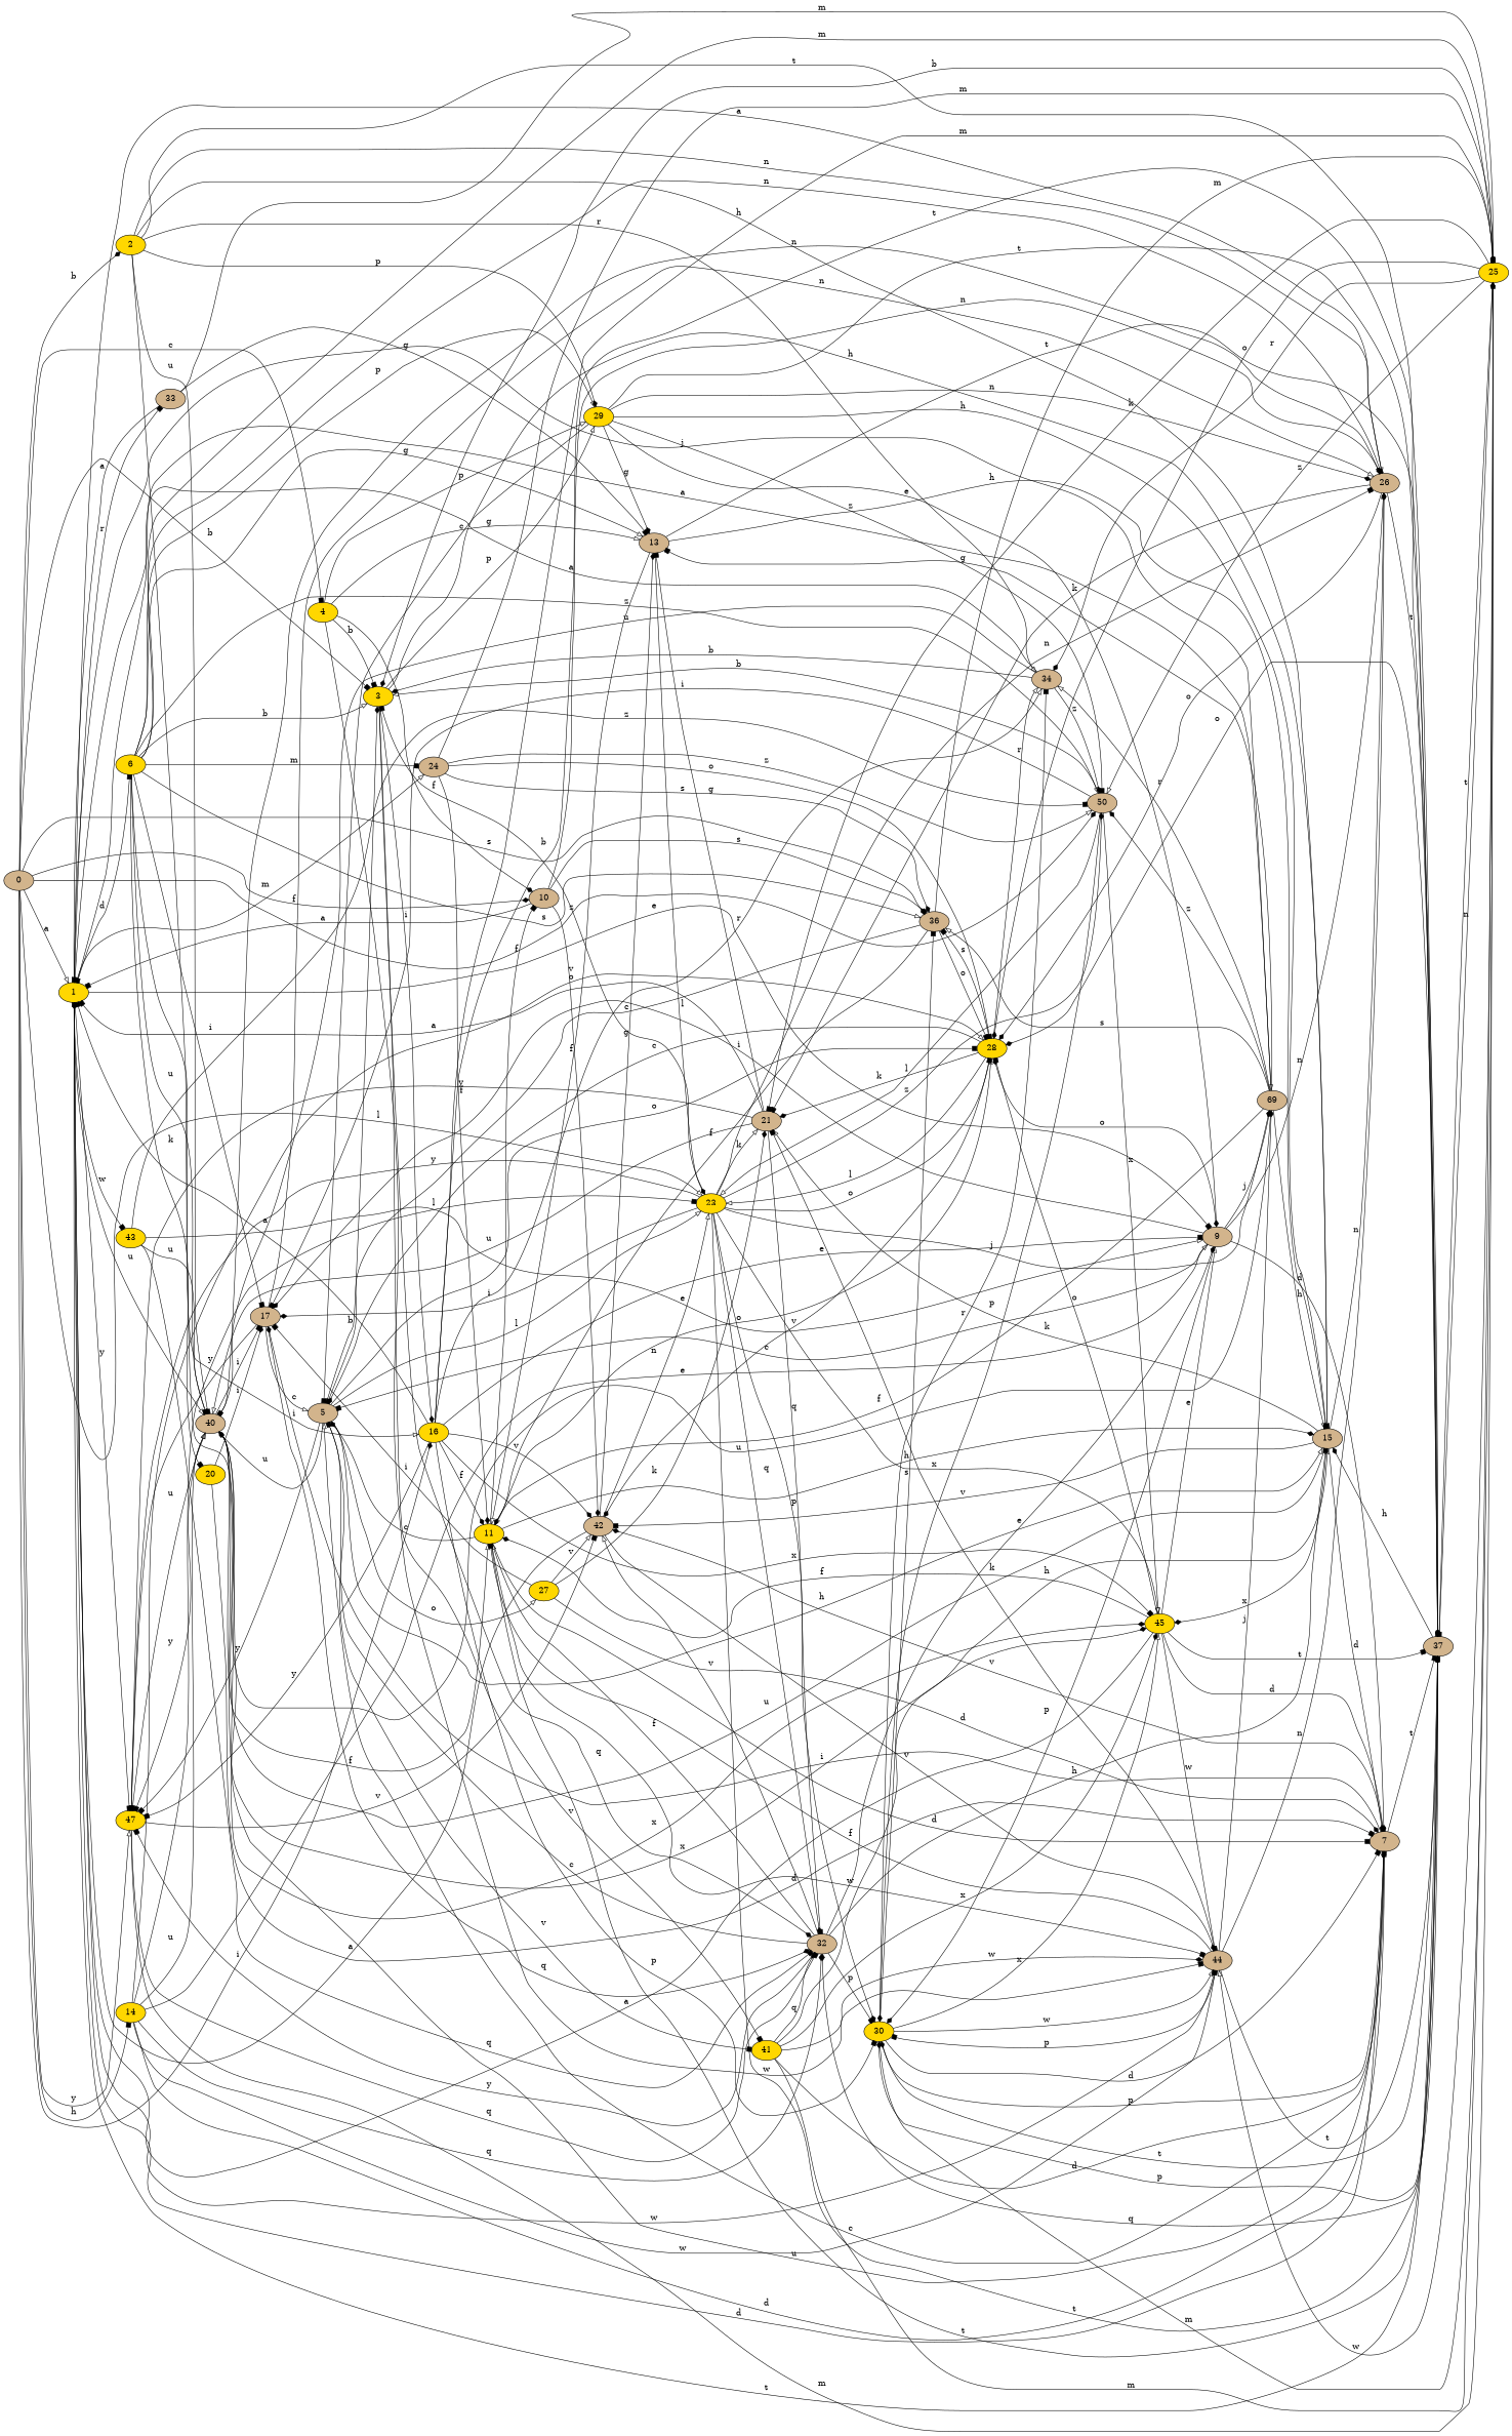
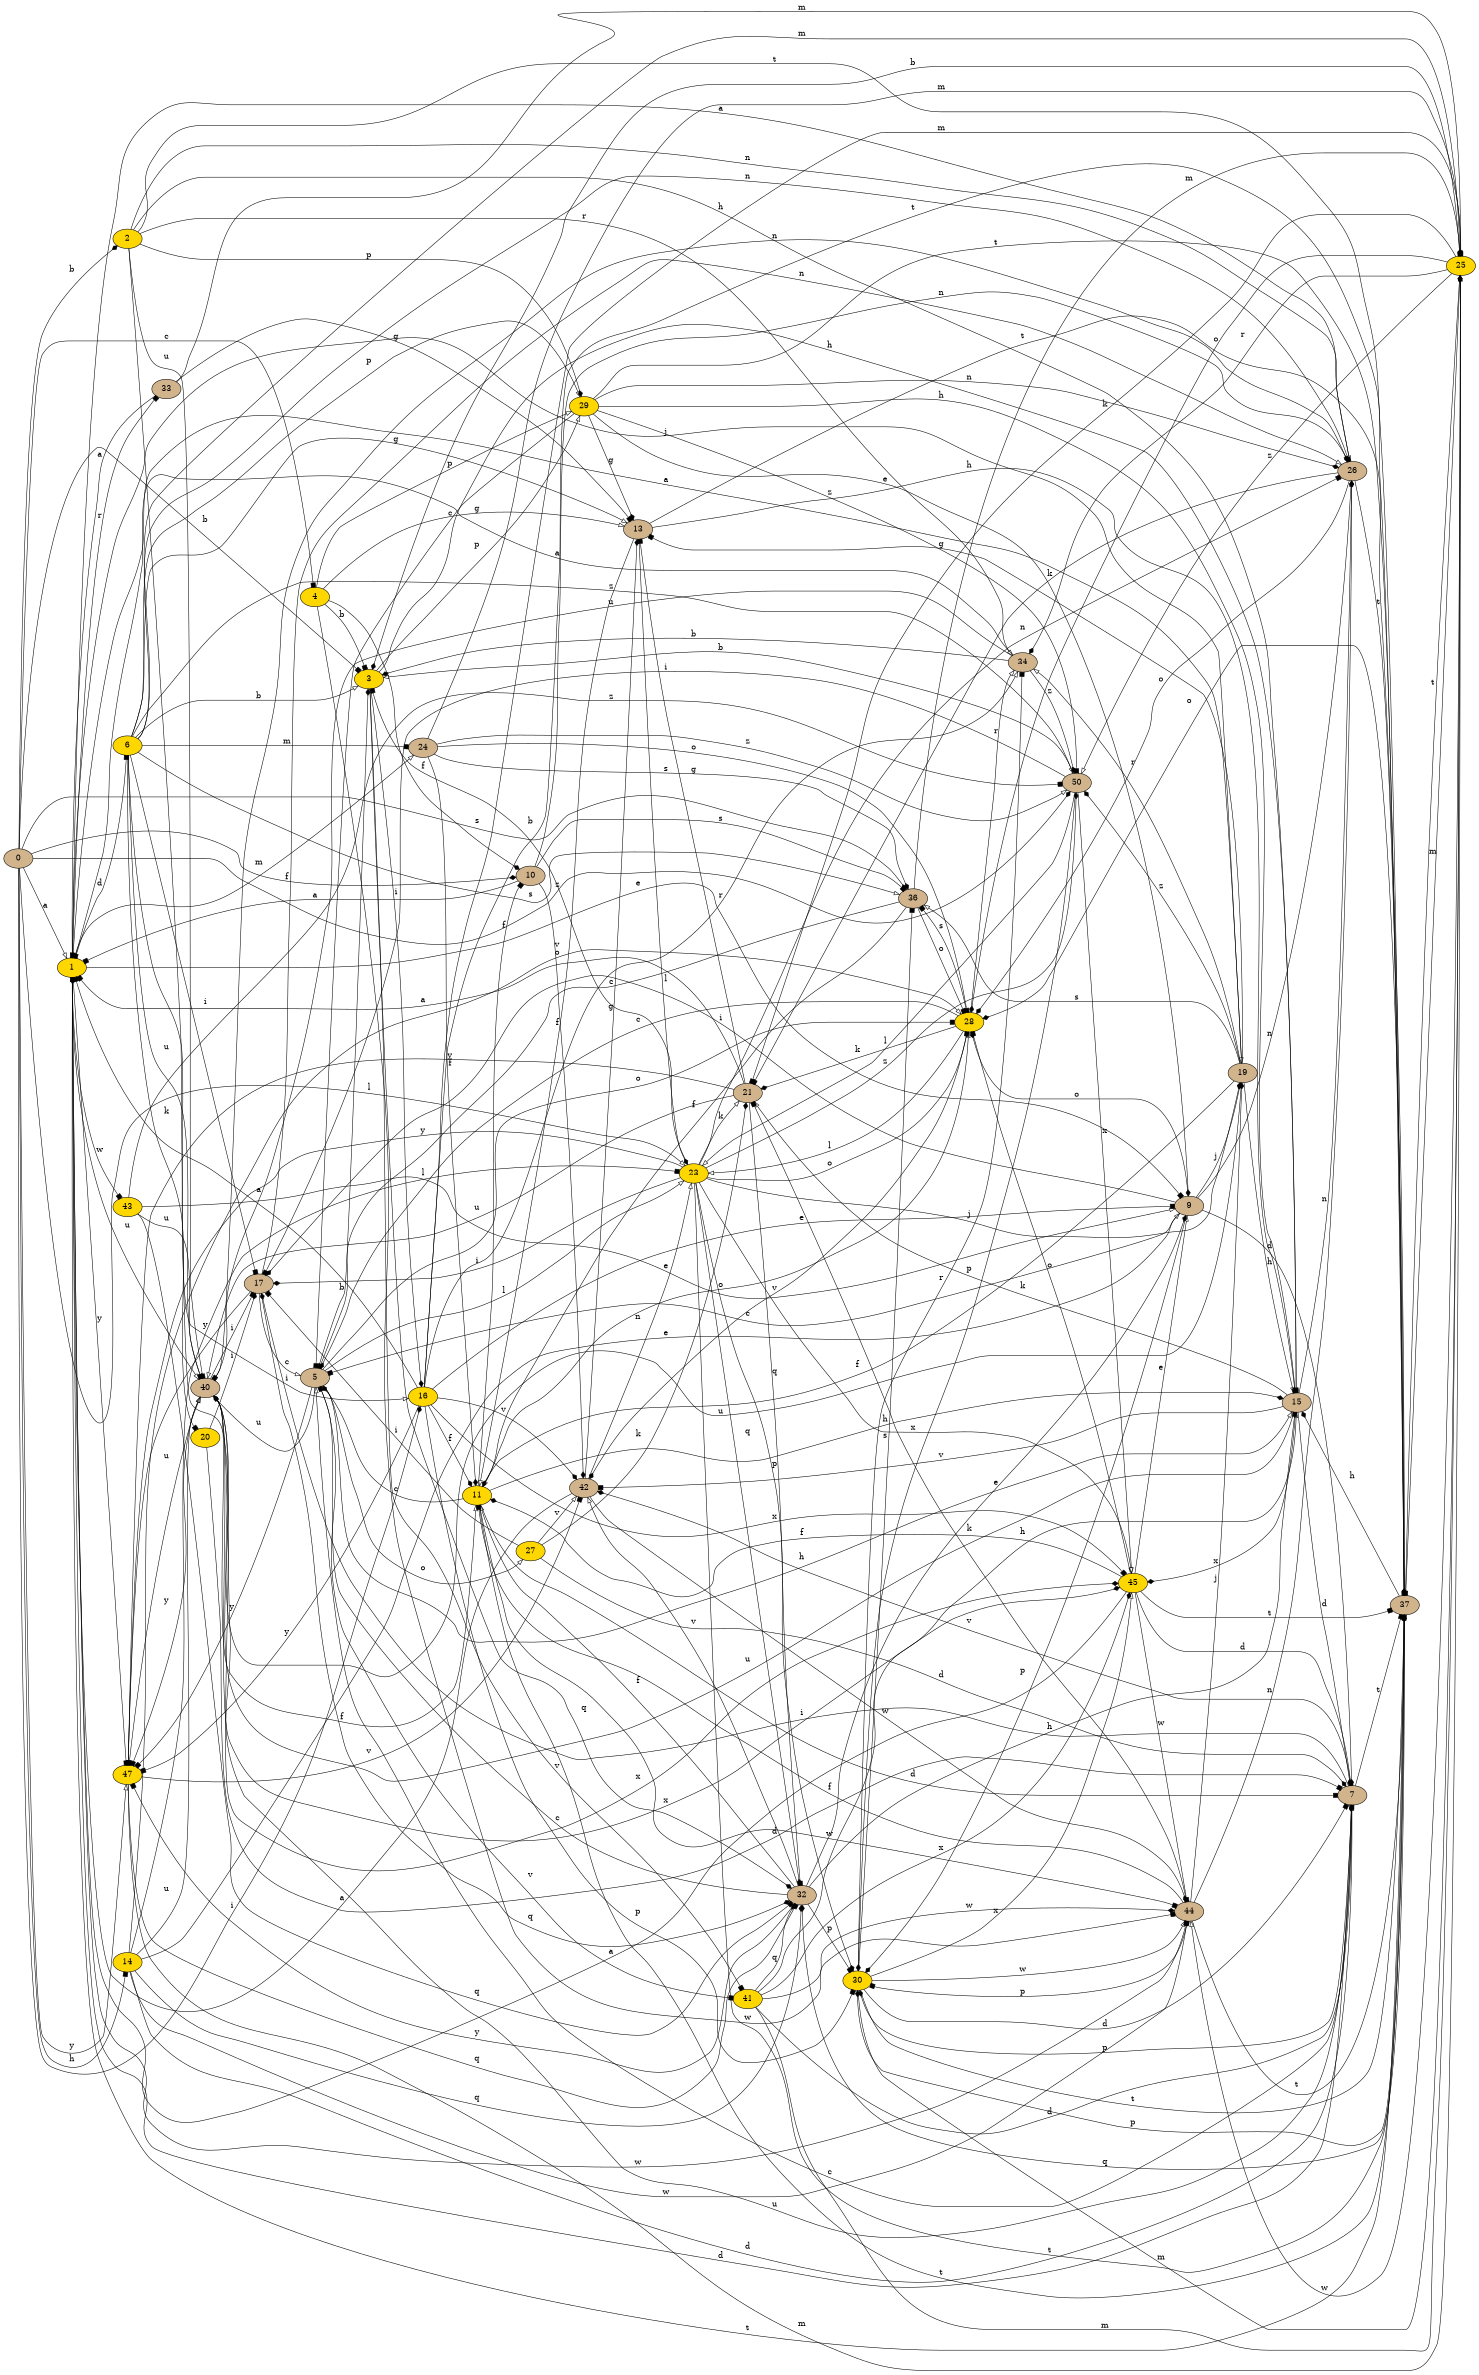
  strict digraph {
    fontname="DejaVu Serif"
    rankdir=LR
    node [fillcolor=tan fontname="DejaVu Serif" style=filled]
    edge [arrowhead=box fontname="DejaVu Serif"]
    1 [fillcolor=gold]
    0
    2 [fillcolor=gold]
    3 [fillcolor=gold]
    4 [fillcolor=gold]
    10
    14 [fillcolor=gold]
    16 [fillcolor=gold]
    23 [fillcolor=gold]
    36
    47 [fillcolor=gold]
    50
    6 [fillcolor=gold]
    7
    9
-   19 [label=69]
+   19
    24
    33
    37
    40
    43 [fillcolor=gold]
    44
    15
    26
    29 [fillcolor=gold]
    34
    45 [fillcolor=gold]
    32
    41 [fillcolor=gold]
    13
    42
    28 [fillcolor=gold]
    25 [fillcolor=gold]
    30 [fillcolor=gold]
    11 [fillcolor=gold]
    17
    21
    5
    20 [fillcolor=gold]
    27 [fillcolor=gold]
    1 -> 47 [label=y]
    1 -> 6 [label=d]
    1 -> 7 [arrowhead=diamond label=d]
    1 -> 9 [label=e]
    1 -> 19 [arrowhead=onormal label=j]
    1 -> 24 [arrowhead=onormal label=m]
    1 -> 33 [label=r]
    1 -> 37 [arrowhead=diamond label=t]
    1 -> 40 [arrowhead=onormal label=u]
    1 -> 43 [label=w]
    1 -> 44 [label=w]
    0 -> 1 [arrowhead=onormal label=a]
    0 -> 2 [arrowhead=diamond label=b]
    0 -> 3 [label=b]
    0 -> 4 [label=c]
    0 -> 10 [arrowhead=diamond label=f]
    0 -> 14 [label=h]
    0 -> 16 [arrowhead=diamond label=i]
    0 -> 23 [arrowhead=onormal label=l]
    0 -> 36 [arrowhead=diamond label=s]
    0 -> 47 [arrowhead=onormal label=y]
    0 -> 50 [arrowhead=diamond label=z]
    2 -> 37 [arrowhead=diamond label=t]
    2 -> 40 [label=u]
    2 -> 15 [arrowhead=onormal label=h]
    2 -> 26 [arrowhead=onormal label=n]
    2 -> 29 [arrowhead=diamond label=p]
    2 -> 34 [arrowhead=onormal label=r]
    2 -> 45 [arrowhead=diamond label=x]
    3 -> 16 [arrowhead=diamond label=i]
    3 -> 15 [label=h]
    3 -> 29 [arrowhead=onormal label=p]
    3 -> 32 [arrowhead=diamond label=q]
    3 -> 41 [label=v]
    4 -> 3 [label=b]
    4 -> 10 [arrowhead=diamond label=f]
    4 -> 44 [label=w]
    4 -> 29 [arrowhead=onormal label=p]
    4 -> 13 [arrowhead=onormal label=g]
    10 -> 1 [label=a]
    10 -> 36 [label=s]
    10 -> 26 [arrowhead=onormal label=n]
    10 -> 42 [arrowhead=diamond label=v]
    14 -> 23 [label=l]
    14 -> 7 [arrowhead=onormal label=d]
    14 -> 9 [arrowhead=onormal label=e]
    14 -> 40 [arrowhead=onormal label=u]
    14 -> 44 [label=w]
    14 -> 32 [arrowhead=diamond label=q]
    14 -> 28 [arrowhead=onormal label=o]
    16 -> 1 [label=a]
    16 -> 47 [label=y]
    16 -> 9 [label=e]
    16 -> 37 [label=t]
    16 -> 34 [arrowhead=onormal label=r]
    16 -> 45 [label=x]
    16 -> 42 [arrowhead=diamond label=v]
    16 -> 25 [label=m]
    16 -> 30 [label=p]
    16 -> 11 [arrowhead=diamond label=f]
    23 -> 3 [label=b]
    23 -> 47 [label=y]
    23 -> 50 [arrowhead=diamond label=z]
    23 -> 19 [arrowhead=diamond label=j]
    23 -> 37 [arrowhead=diamond label=t]
    23 -> 26 [label=n]
    23 -> 45 [arrowhead=onormal label=x]
    23 -> 32 [arrowhead=diamond label=q]
    23 -> 28 [label=o]
    23 -> 30 [arrowhead=diamond label=p]
    23 -> 17 [arrowhead=diamond label=i]
    23 -> 21 [arrowhead=onormal label=k]
    36 -> 28 [label=o]
    36 -> 25 [label=m]
    36 -> 11 [arrowhead=onormal label=f]
    36 -> 5 [label=c]
    47 -> 40 [arrowhead=onormal label=u]
    47 -> 32 [label=q]
    47 -> 42 [label=v]
    47 -> 25 [arrowhead=onormal label=m]
    50 -> 3 [arrowhead=onormal label=b]
    50 -> 23 [arrowhead=onormal label=l]
    50 -> 45 [arrowhead=onormal label=x]
    50 -> 30 [arrowhead=diamond label=p]
    50 -> 17 [label=i]
    6 -> 3 [arrowhead=onormal label=b]
    6 -> 16 [arrowhead=onormal label=i]
    6 -> 36 [arrowhead=onormal label=s]
    6 -> 50 [arrowhead=onormal label=z]
    6 -> 24 [label=m]
    6 -> 40 [label=u]
    6 -> 26 [label=n]
    6 -> 29 [arrowhead=onormal label=p]
    6 -> 13 [arrowhead=onormal label=g]
    6 -> 25 [arrowhead=diamond label=m]
    6 -> 17 [label=i]
    6 -> 20 [label=k]
    7 -> 37 [label=t]
    7 -> 40 [arrowhead=diamond label=u]
    7 -> 42 [arrowhead=diamond label=v]
    7 -> 30 [arrowhead=diamond label=p]
    7 -> 17 [arrowhead=diamond label=i]
    7 -> 5 [arrowhead=onormal label=c]
    9 -> 7 [arrowhead=diamond label=d]
    9 -> 19 [arrowhead=diamond label=j]
    9 -> 26 [arrowhead=onormal label=n]
    9 -> 28 [arrowhead=diamond label=o]
    9 -> 30 [arrowhead=diamond label=p]
    9 -> 17 [arrowhead=diamond label=i]
    9 -> 5 [label=c]
    19 -> 1 [label=a]
    19 -> 36 [arrowhead=onormal label=s]
    19 -> 50 [arrowhead=diamond label=z]
    19 -> 40 [arrowhead=diamond label=u]
    19 -> 15 [arrowhead=onormal label=h]
    19 -> 34 [arrowhead=onormal label=r]
    19 -> 13 [label=g]
    19 -> 11 [arrowhead=diamond label=f]
    24 -> 36 [arrowhead=diamond label=s]
    24 -> 50 [arrowhead=onormal label=z]
    24 -> 28 [label=o]
    24 -> 25 [arrowhead=onormal label=m]
    24 -> 11 [arrowhead=diamond label=f]
    33 -> 1 [arrowhead=onormal label=a]
    33 -> 13 [label=g]
    33 -> 25 [arrowhead=diamond label=m]
    37 -> 15 [arrowhead=diamond label=h]
    37 -> 32 [arrowhead=diamond label=q]
    37 -> 28 [arrowhead=diamond label=o]
-   37 -> 25 [arrowhead=diamond label=n]
+   37 -> 25 [arrowhead=diamond label=m]
    37 -> 30 [arrowhead=diamond label=p]
    40 -> 47 [label=y]
    40 -> 26 [arrowhead=diamond label=n]
    40 -> 45 [arrowhead=diamond label=x]
    40 -> 11 [arrowhead=onormal label=f]
    40 -> 17 [label=i]
    43 -> 50 [label=z]
    43 -> 9 [arrowhead=onormal label=e]
    43 -> 40 [label=u]
    43 -> 32 [label=q]
    44 -> 19 [arrowhead=diamond label=j]
    44 -> 37 [arrowhead=onormal label=t]
    44 -> 26 [arrowhead=diamond label=n]
    44 -> 30 [label=p]
    44 -> 11 [label=f]
    44 -> 21 [label=k]
    15 -> 7 [arrowhead=diamond label=d]
    15 -> 40 [arrowhead=onormal label=u]
    15 -> 26 [arrowhead=diamond label=n]
    15 -> 45 [arrowhead=diamond label=x]
    15 -> 42 [label=v]
    15 -> 21 [arrowhead=onormal label=k]
    26 -> 1 [label=a]
    26 -> 37 [arrowhead=onormal label=t]
    26 -> 28 [arrowhead=diamond label=o]
    26 -> 21 [label=k]
    29 -> 50 [label=z]
    29 -> 9 [arrowhead=diamond label=e]
    29 -> 37 [arrowhead=diamond label=t]
    29 -> 15 [label=h]
    29 -> 26 [arrowhead=diamond label=n]
    29 -> 13 [arrowhead=diamond label=g]
    29 -> 5 [label=c]
    34 -> 1 [label=a]
    34 -> 3 [arrowhead=diamond label=b]
    34 -> 50 [arrowhead=diamond label=z]
    34 -> 40 [label=u]
    45 -> 1 [arrowhead=diamond label=a]
    45 -> 7 [label=d]
    45 -> 9 [arrowhead=onormal label=e]
    45 -> 37 [label=t]
    45 -> 44 [label=w]
    45 -> 28 [label=o]
    45 -> 11 [arrowhead=diamond label=f]
    32 -> 47 [label=y]
    32 -> 9 [arrowhead=diamond label=e]
    32 -> 15 [label=h]
    32 -> 42 [arrowhead=onormal label=v]
    32 -> 30 [label=p]
    32 -> 11 [arrowhead=onormal label=f]
    32 -> 5 [label=c]
    41 -> 7 [label=d]
    41 -> 44 [arrowhead=diamond label=w]
    41 -> 15 [arrowhead=onormal label=h]
    41 -> 45 [arrowhead=diamond label=x]
    41 -> 32 [arrowhead=diamond label=q]
    41 -> 25 [arrowhead=diamond label=m]
    13 -> 23 [arrowhead=diamond label=l]
    13 -> 37 [arrowhead=diamond label=t]
    13 -> 15 [label=h]
    13 -> 11 [arrowhead=onormal label=f]
    42 -> 1 [label=a]
    42 -> 23 [arrowhead=onormal label=n]
-   42 -> 44 [arrowhead=diamond label=v]
+   42 -> 44 [arrowhead=diamond label=w]
    42 -> 13 [arrowhead=diamond label=g]
    28 -> 23 [arrowhead=onormal label=l]
    28 -> 36 [label=s]
    28 -> 34 [arrowhead=onormal label=r]
    28 -> 42 [arrowhead=diamond label=v]
    28 -> 21 [arrowhead=diamond label=k]
    28 -> 5 [arrowhead=diamond label=c]
    25 -> 3 [arrowhead=diamond label=b]
    25 -> 50 [arrowhead=onormal label=z]
    25 -> 37 [label=t]
    25 -> 44 [arrowhead=onormal label=w]
    25 -> 34 [arrowhead=diamond label=r]
    25 -> 28 [arrowhead=diamond label=o]
    25 -> 21 [label=k]
    30 -> 36 [label=s]
    30 -> 7 [label=d]
    30 -> 37 [arrowhead=onormal label=t]
    30 -> 44 [arrowhead=onormal label=w]
    30 -> 34 [label=r]
    30 -> 45 [arrowhead=onormal label=x]
    30 -> 25 [arrowhead=onormal label=m]
    11 -> 10 [label=f]
    11 -> 7 [label=d]
    11 -> 37 [label=t]
    11 -> 44 [label=w]
    11 -> 15 [arrowhead=diamond label=h]
    11 -> 28 [arrowhead=onormal label=o]
    11 -> 5 [arrowhead=diamond label=c]
    17 -> 47 [label=y]
    17 -> 26 [arrowhead=onormal label=n]
    17 -> 32 [arrowhead=diamond label=q]
    17 -> 5 [arrowhead=onormal label=c]
    21 -> 1 [label=a]
    21 -> 47 [label=y]
    21 -> 40 [arrowhead=onormal label=u]
    21 -> 32 [label=q]
    21 -> 13 [label=g]
    5 -> 3 [arrowhead=diamond label=b]
    5 -> 23 [arrowhead=onormal label=l]
    5 -> 47 [label=y]
    5 -> 40 [arrowhead=onormal label=u]
    5 -> 15 [arrowhead=onormal label=h]
    5 -> 41 [label=v]
    5 -> 28 [label=o]
    5 -> 27 [arrowhead=onormal label=o]
    20 -> 7 [label=d]
    20 -> 17 [arrowhead=diamond label=i]
    27 -> 7 [arrowhead=diamond label=d]
    27 -> 42 [arrowhead=onormal label=v]
    27 -> 17 [label=i]
    27 -> 21 [arrowhead=diamond label=k]
  }
